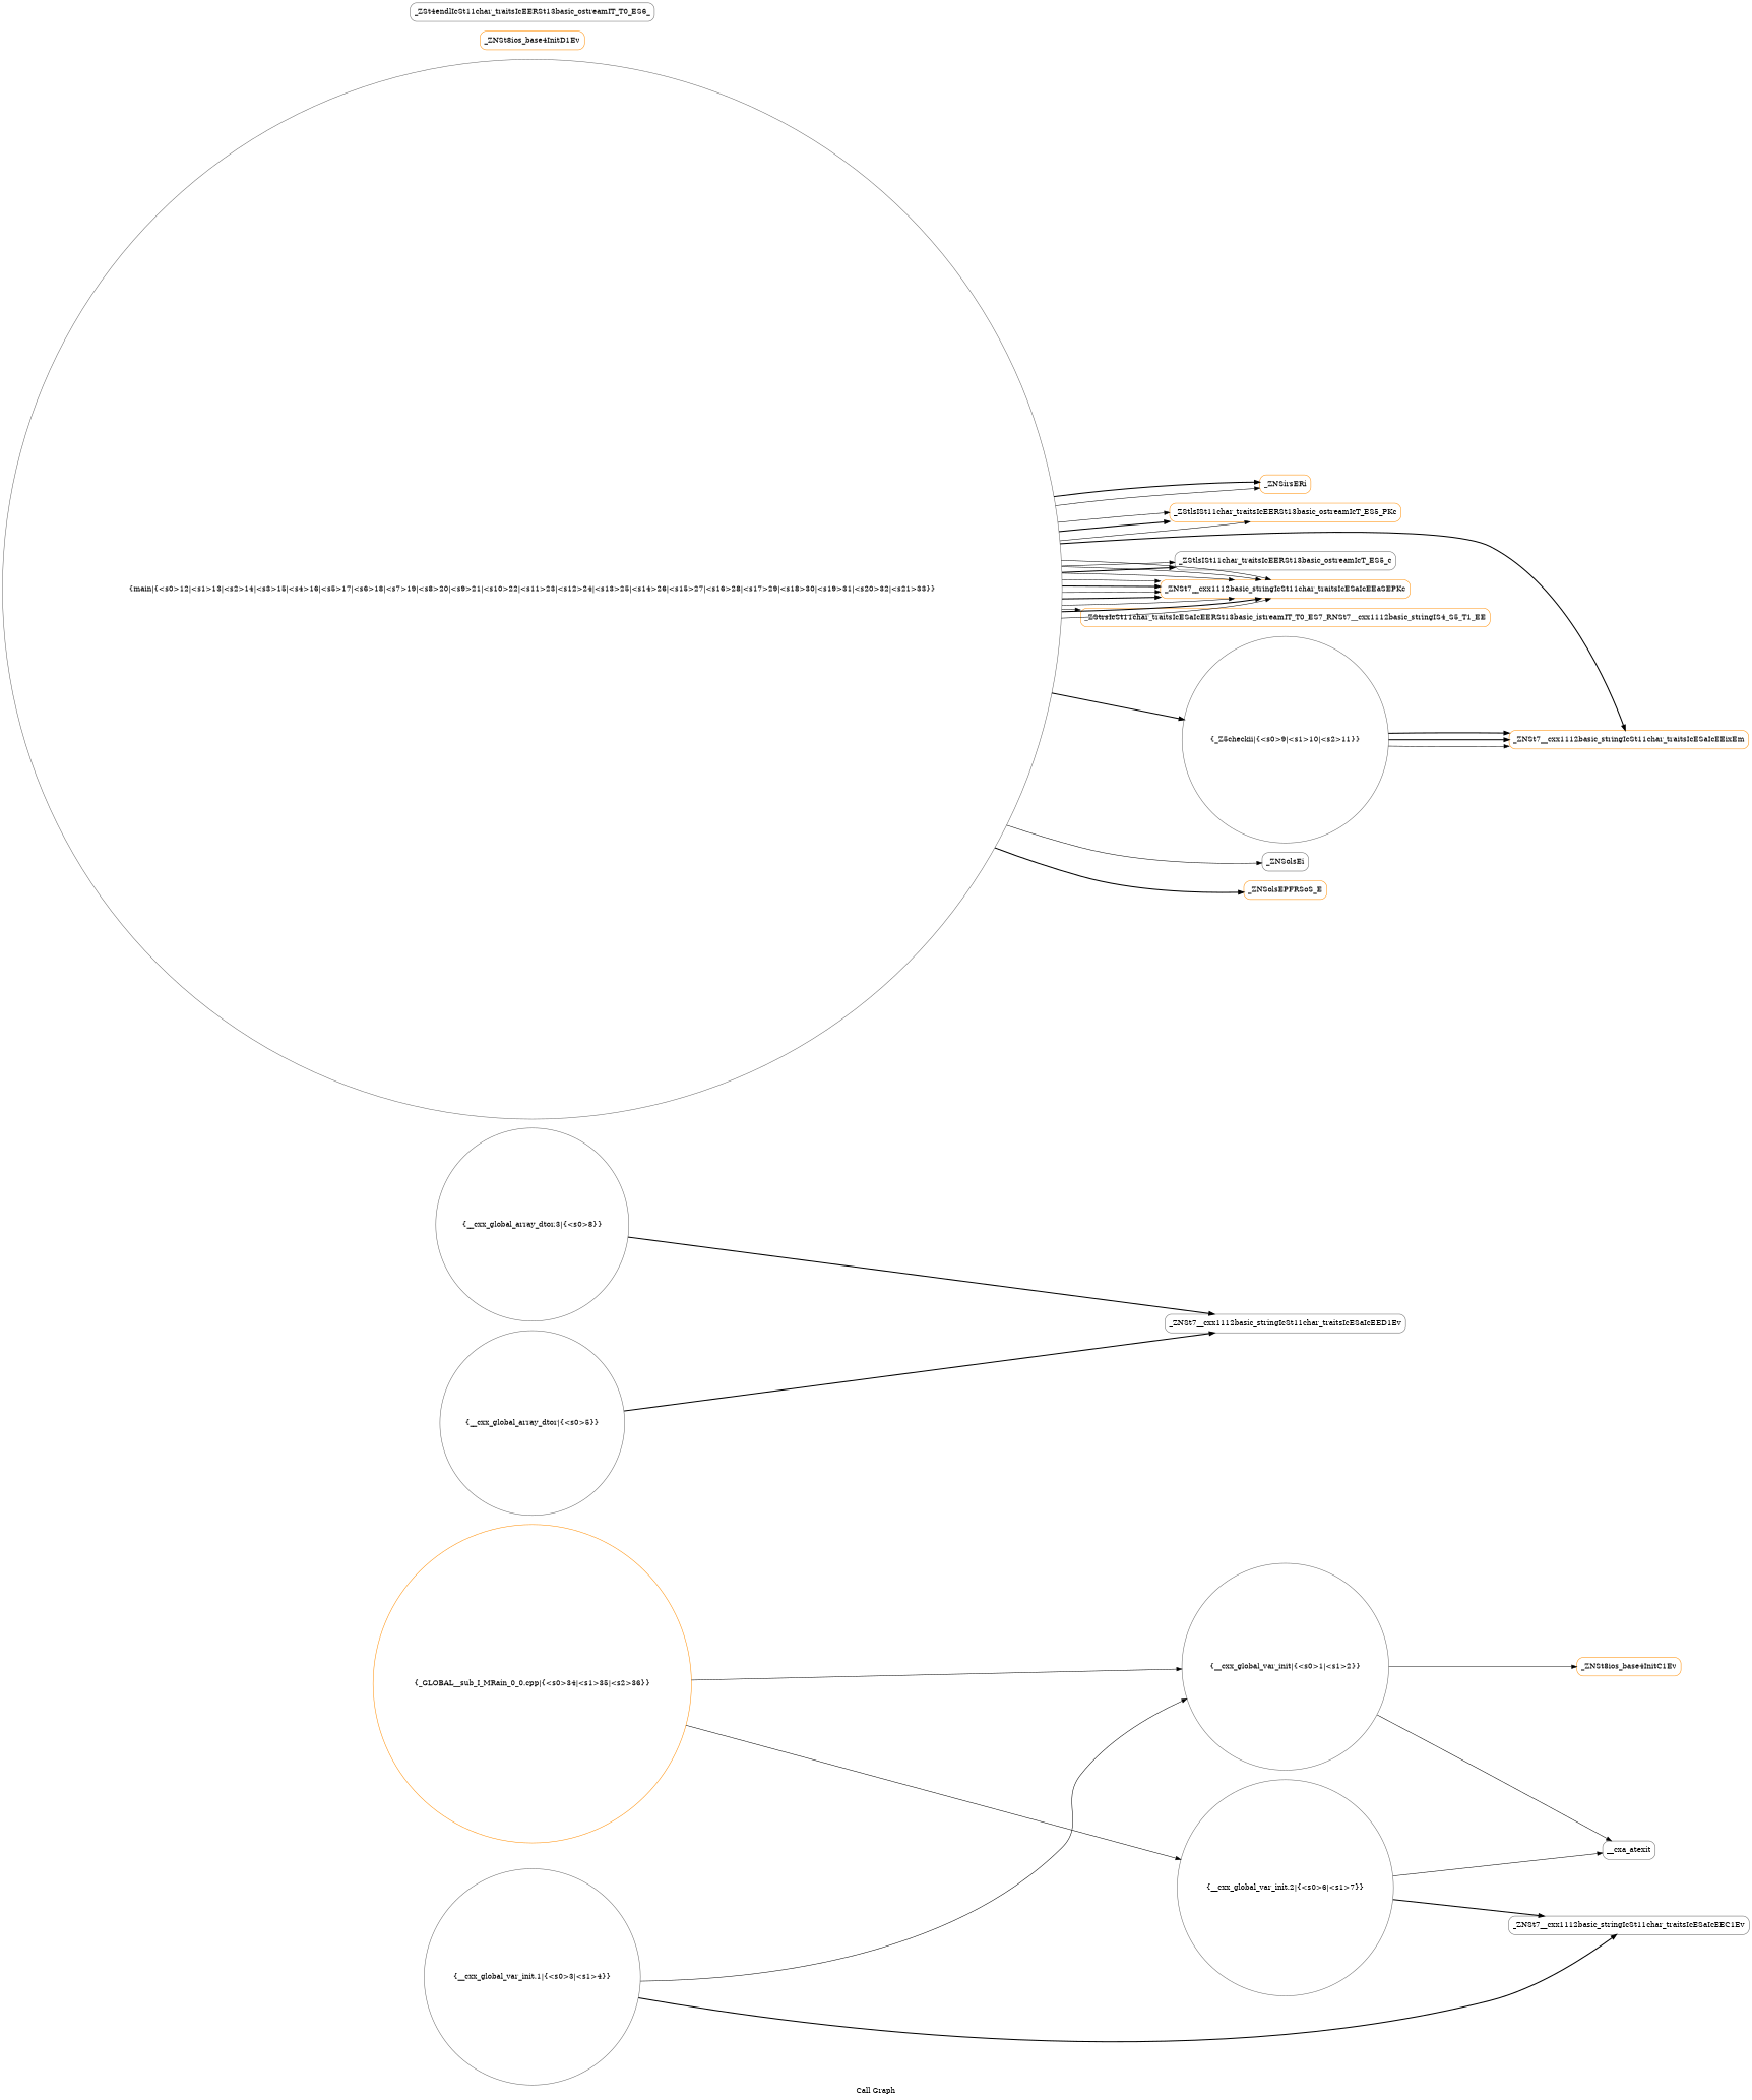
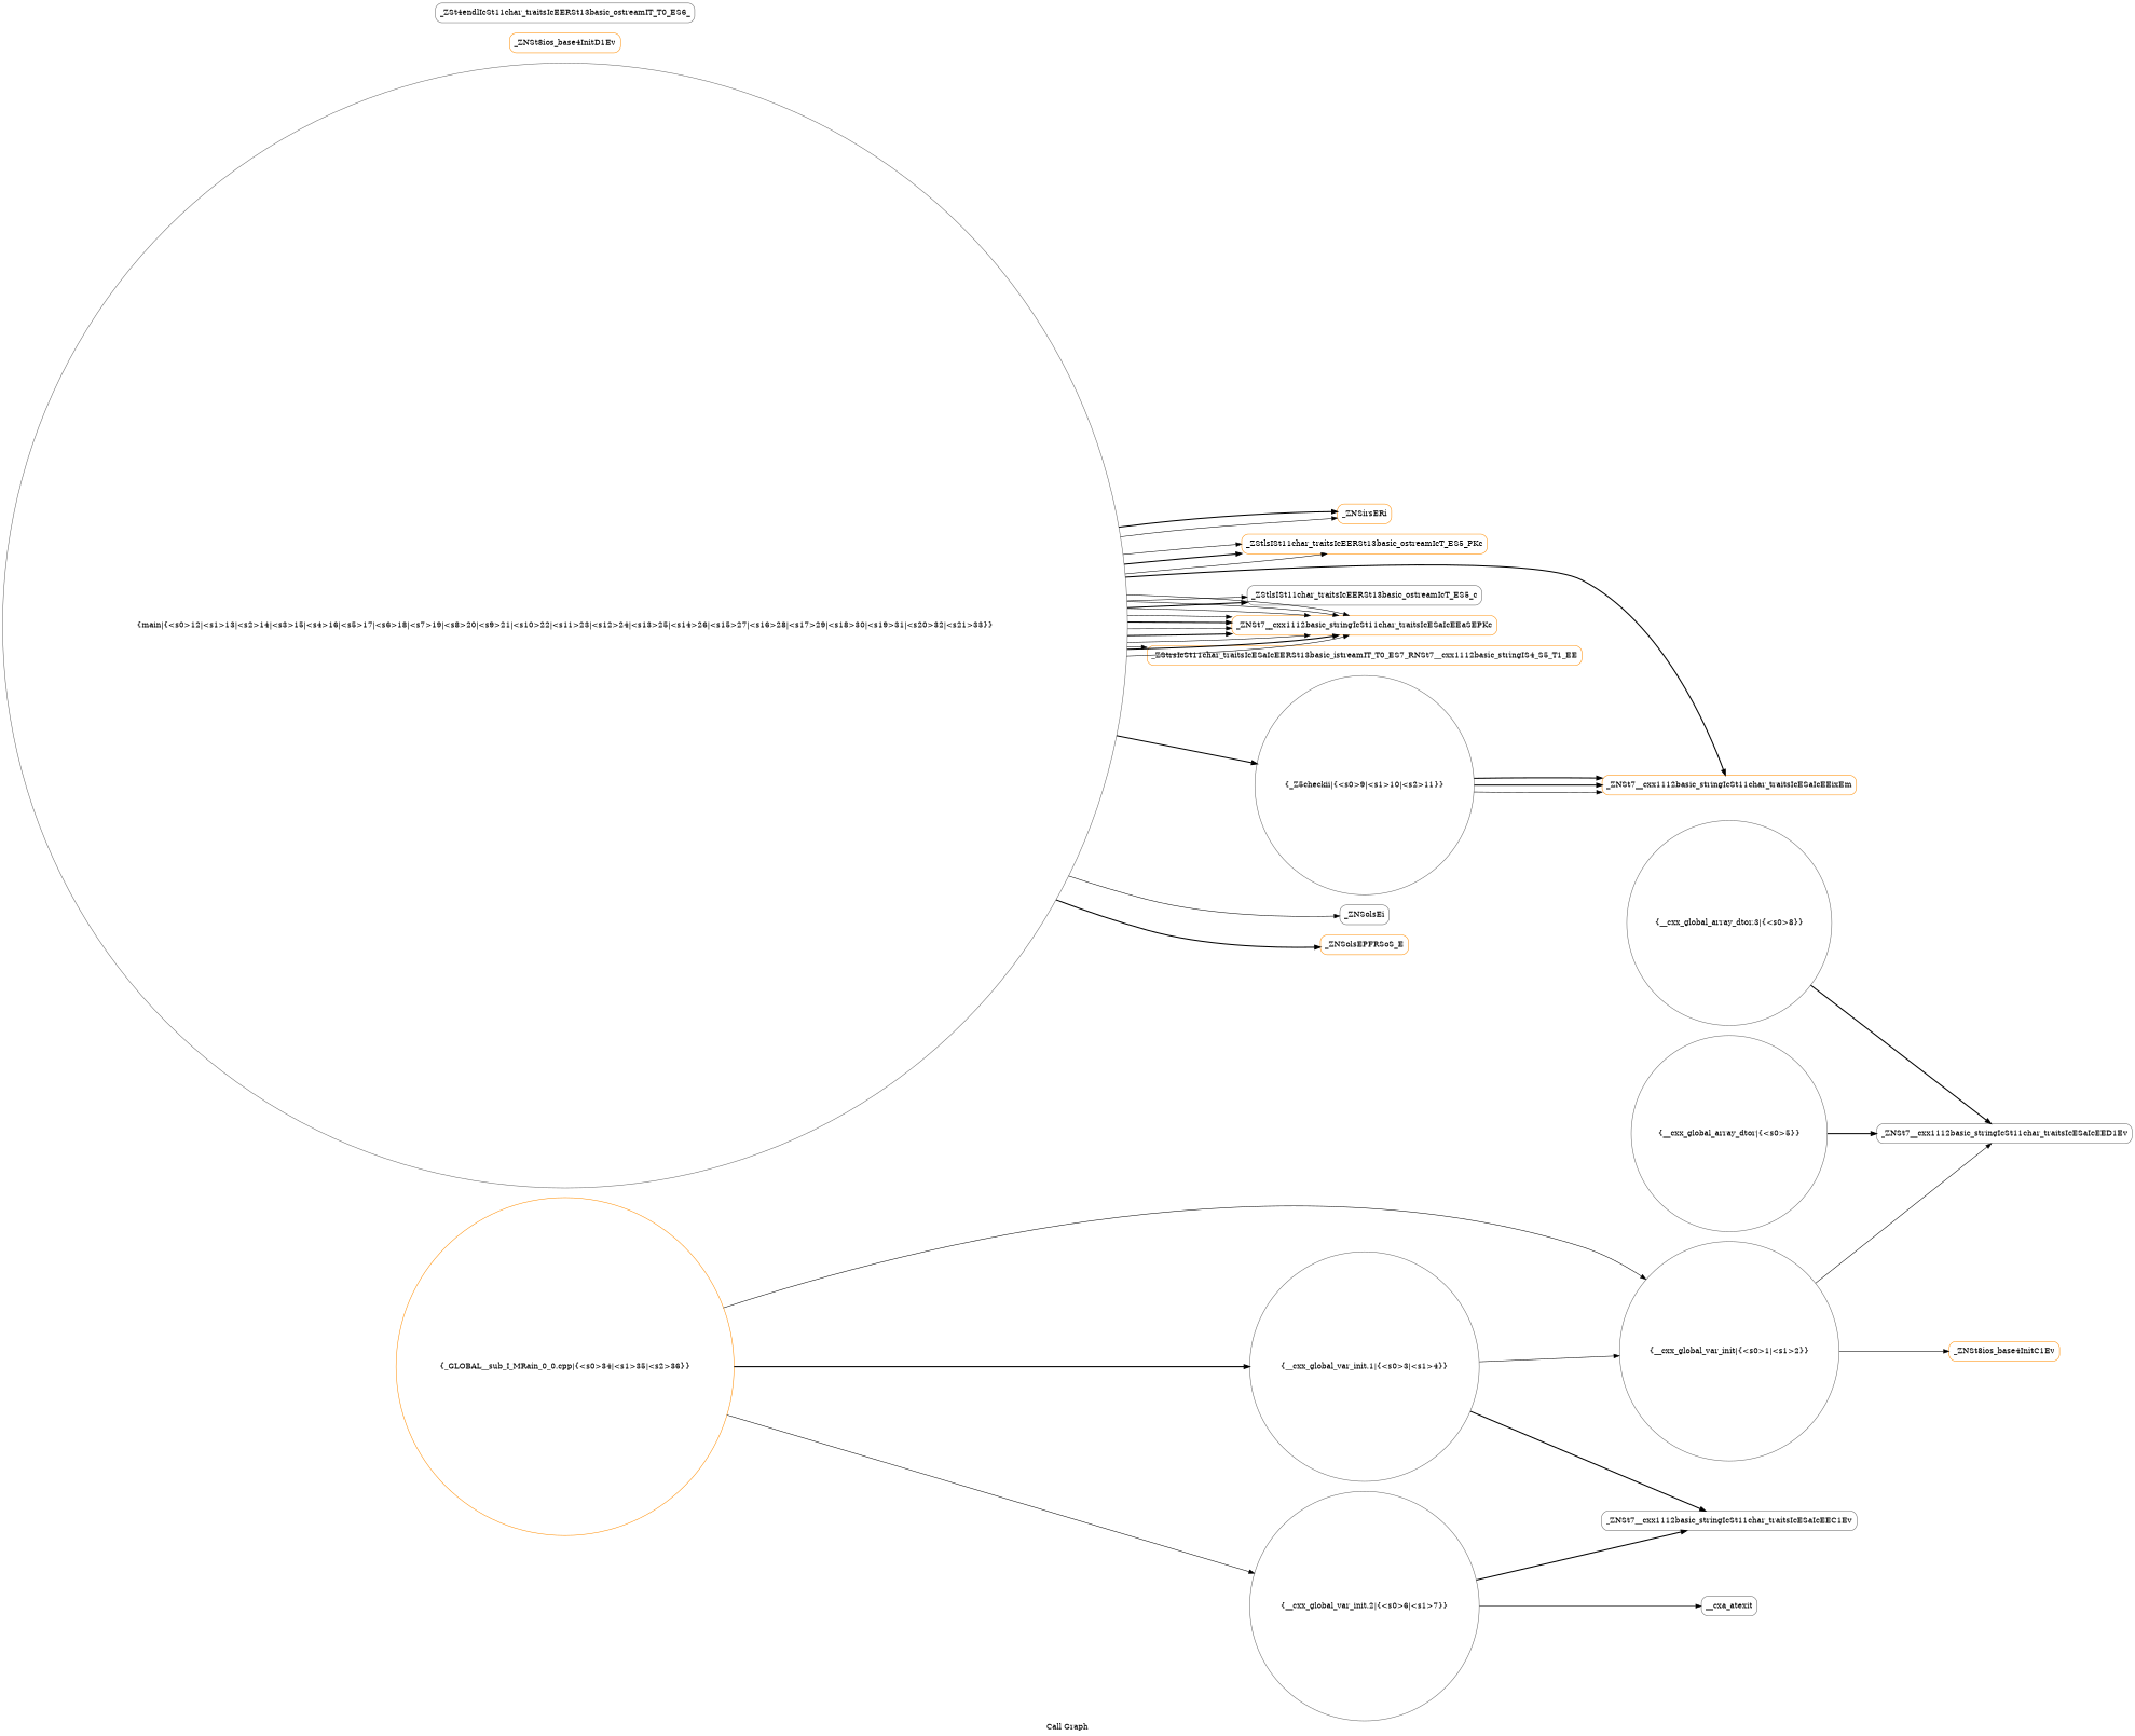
  digraph {
    label="Call Graph"
    rankdir=LR
    node [color=gray40 shape=Mrecord]
    edge [color=black style=solid tailport=s0]
    n1 [label="{__cxx_global_var_init|{<s0>1|<s1>2}}" shape=circle]
    n2 [color=darkorange label="{_ZNSt8ios_base4InitC1Ev}"]
    n3 [label="{__cxa_atexit}"]
    n4 [label="{_ZNSt7__cxx1112basic_stringIcSt11char_traitsIcESaIcEED1Ev}"]
    n5 [color=darkorange label="{_ZNSirsERi}"]
    n6 [color=darkorange label="{_GLOBAL__sub_I_MRain_0_0.cpp|{<s0>34|<s1>35|<s2>36}}" shape=circle]
    n7 [label="{__cxx_global_var_init.1|{<s0>3|<s1>4}}" shape=circle]
    n8 [label="{__cxx_global_var_init.2|{<s0>6|<s1>7}}" shape=circle]
    n9 [label="{_ZNSt7__cxx1112basic_stringIcSt11char_traitsIcESaIcEEC1Ev}"]
    n10 [color=darkorange label="{_ZNSt8ios_base4InitD1Ev}"]
    n11 [label="{__cxx_global_array_dtor.3|{<s0>8}}" shape=circle]
    n12 [color=darkorange label="{_ZStlsISt11char_traitsIcEERSt13basic_ostreamIcT_ES5_PKc}"]
    n13 [color=darkorange label="{_ZNSt7__cxx1112basic_stringIcSt11char_traitsIcESaIcEEixEm}"]
    n14 [label="{_ZStlsISt11char_traitsIcEERSt13basic_ostreamIcT_ES5_c}"]
    n15 [label="{__cxx_global_array_dtor|{<s0>5}}" shape=circle]
    n16 [color=darkorange label="{_ZNSt7__cxx1112basic_stringIcSt11char_traitsIcESaIcEEaSEPKc}"]
    n17 [label="{_ZSt4endlIcSt11char_traitsIcEERSt13basic_ostreamIT_T0_ES6_}"]
    n18 [color=darkorange label="{_ZStrsIcSt11char_traitsIcESaIcEERSt13basic_istreamIT_T0_ES7_RNSt7__cxx1112basic_stringIS4_S5_T1_EE}"]
    n19 [label="{_Z5checkii|{<s0>9|<s1>10|<s2>11}}" shape=circle]
    n20 [label="{_ZNSolsEi}"]
    n21 [label="{main|{<s0>12|<s1>13|<s2>14|<s3>15|<s4>16|<s5>17|<s6>18|<s7>19|<s8>20|<s9>21|<s10>22|<s11>23|<s12>24|<s13>25|<s14>26|<s15>27|<s16>28|<s17>29|<s18>30|<s19>31|<s20>32|<s21>33}}" shape=circle]
    n22 [color=darkorange label="{_ZNSolsEPFRSoS_E}"]
    n1 -> n2
-   n1 -> n3 [tailport=s1]
+   n1 -> n4 [tailport=s1]
    n6 -> n1
+   n6 -> n7 [style=bold tailport=s1]
    n6 -> n8 [tailport=s2]
    n7 -> n1 [tailport=s1]
    n7 -> n9 [style=bold]
    n8 -> n3 [tailport=s1]
    n8 -> n9 [style=bold]
    n11 -> n4 [style=bold]
    n15 -> n4 [style=bold]
    n19 -> n13
    n19 -> n13 [style=bold tailport=s1]
    n19 -> n13 [style=bold tailport=s2]
    n21 -> n5 [tailport=s10]
    n21 -> n5 [style=bold tailport=s11]
    n21 -> n12 [tailport=s14]
    n21 -> n12 [style=bold tailport=s16]
    n21 -> n12 [tailport=s17]
    n21 -> n13 [style=bold tailport=s19]
    n21 -> n14 [style=bold tailport=s18]
    n21 -> n14 [tailport=s20]
    n21 -> n16
    n21 -> n16 [style=bold tailport=s1]
    n21 -> n16 [tailport=s2]
    n21 -> n16 [style=bold tailport=s3]
    n21 -> n16 [tailport=s4]
    n21 -> n16 [style=bold tailport=s5]
    n21 -> n16 [tailport=s6]
    n21 -> n16 [tailport=s7]
    n21 -> n16 [tailport=s8]
    n21 -> n16 [tailport=s9]
    n21 -> n18 [tailport=s12]
    n21 -> n19 [style=bold tailport=s13]
    n21 -> n20 [tailport=s15]
    n21 -> n22 [style=bold tailport=s21]
  }
